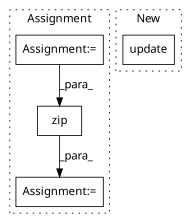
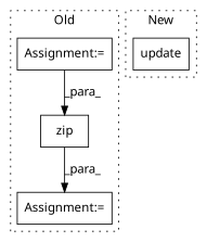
  digraph {
    fontname="Noto Sans"
    node [a=32 shape=box fontname="Noto Sans"]
    edge [fontname="Noto Sans"]
    n1 [l="4,1" label=zip s="5947,5983"]
    n2 [a=7 l=60 label="Assignment:=" s=5933]
    n3 [a=7 l=8 label="Assignment:=" s=5590]
    n4 [l="7,1" label=update s="4161,4199"]
    subgraph cluster_1 {
-     label=Assignment
+     label=Old
      style=dotted
      n1
      n2
      n3
    }
    subgraph cluster_2 {
      label=New
      style=dotted
      n4
    }
    n1 -> n2 [label=_para_]
    n3 -> n1 [label=_para_]
  }
